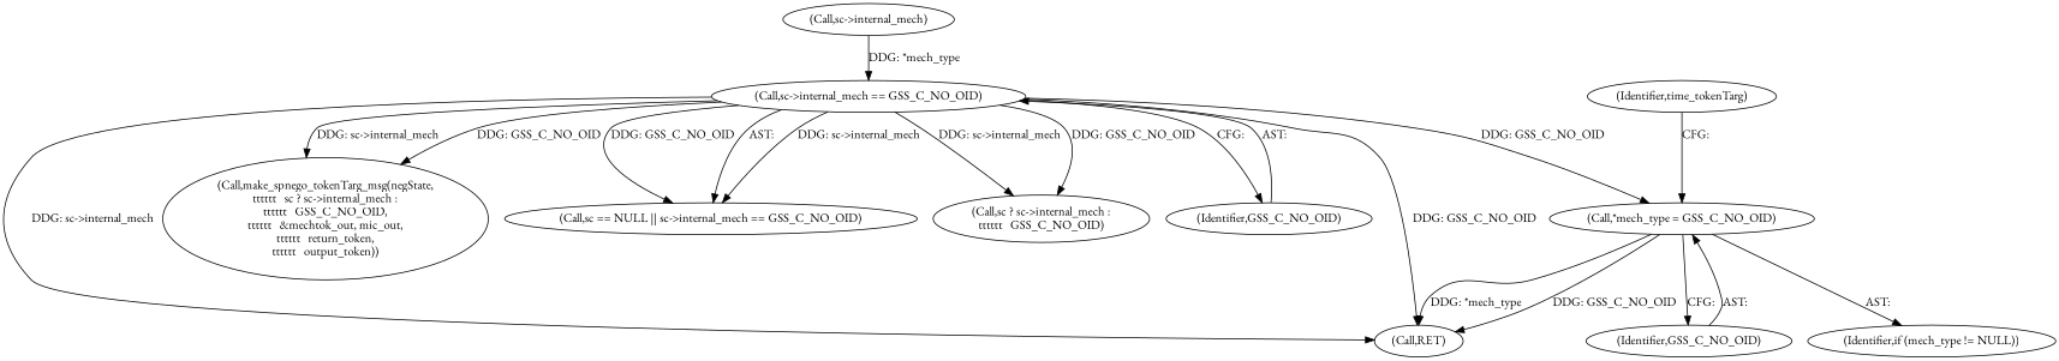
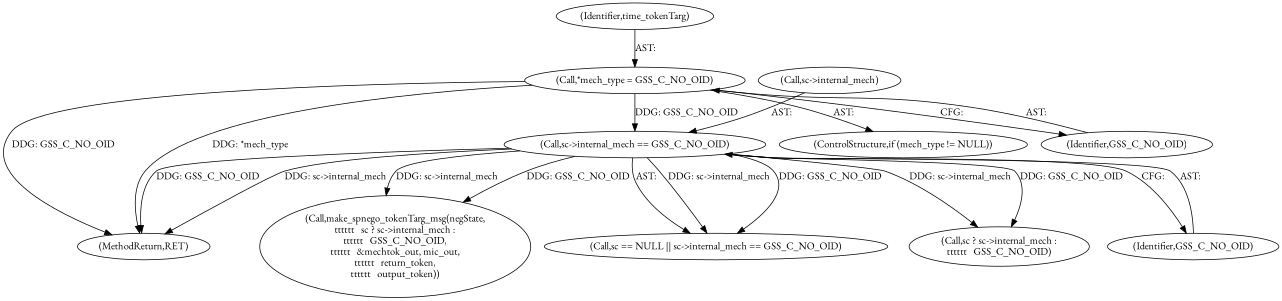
  digraph {
    fontname="EB Garamond"
    node [fontname="EB Garamond"]
    edge [fontname="EB Garamond"]
    n1 [label="(Call,*mech_type = GSS_C_NO_OID)"]
-   n2 [label="(Call,RET)"]
-   n3 [label="(Identifier,if (mech_type != NULL))"]
+   n2 [label="(MethodReturn,RET)"]
+   n3 [label="(ControlStructure,if (mech_type != NULL))"]
    n4 [label="(Identifier,GSS_C_NO_OID)"]
    n5 [label="(Call,sc->internal_mech == GSS_C_NO_OID)"]
    n6 [label="(Call,make_spnego_tokenTarg_msg(negState,\n\t\t\t\t\t\t   sc ? sc->internal_mech :\n\t\t\t\t\t\t   GSS_C_NO_OID,\n\t\t\t\t\t\t   &mechtok_out, mic_out,\n\t\t\t\t\t\t   return_token,\n\t\t\t\t\t\t   output_token))"]
    n7 [label="(Call,sc == NULL || sc->internal_mech == GSS_C_NO_OID)"]
    n8 [label="(Call,sc ? sc->internal_mech :\n\t\t\t\t\t\t   GSS_C_NO_OID)"]
    n9 [label="(Identifier,GSS_C_NO_OID)"]
    n10 [label="(Call,sc->internal_mech)"]
    n11 [label="(Identifier,time_tokenTarg)"]
    n1 -> n2 [label="DDG: GSS_C_NO_OID"]
    n1 -> n2 [label="DDG: *mech_type"]
    n1 -> n3 [label="AST: "]
    n1 -> n4 [label="CFG: "]
    n4 -> n1 [label="AST: "]
-   n5 -> n1 [label="DDG: GSS_C_NO_OID"]
+   n1 -> n5 [label="DDG: GSS_C_NO_OID"]
    n5 -> n2 [label="DDG: GSS_C_NO_OID"]
    n5 -> n2 [label="DDG: sc->internal_mech"]
    n5 -> n6 [label="DDG: sc->internal_mech"]
    n5 -> n6 [label="DDG: GSS_C_NO_OID"]
    n5 -> n7 [label="AST: "]
    n5 -> n7 [label="DDG: sc->internal_mech"]
    n5 -> n7 [label="DDG: GSS_C_NO_OID"]
    n5 -> n8 [label="DDG: sc->internal_mech"]
    n5 -> n8 [label="DDG: GSS_C_NO_OID"]
    n5 -> n9 [label="CFG: "]
    n9 -> n5 [label="AST: "]
-   n10 -> n5 [label="DDG: *mech_type"]
-   n11 -> n1 [label="CFG: "]
+   n10 -> n5 [label="AST: "]
+   n11 -> n1 [label="AST: "]
  }
